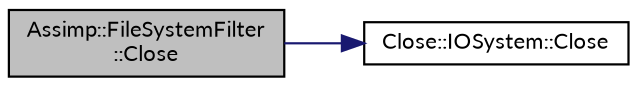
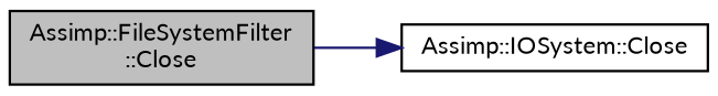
  digraph {
    rankdir=LR
    fontname=Lato
    node [color=black fontname=Lato fontsize=10 shape=record style=filled]
    n1 [fillcolor=grey75 fontcolor=black height=0.2 label="Assimp::FileSystemFilter\l::Close" width=0.4]
-   n2 [fillcolor=white height=0.2 label="Close::IOSystem::Close" width=0.4]
+   n2 [fillcolor=white height=0.2 label="Assimp::IOSystem::Close" width=0.4]
    n1 -> n2 [color=midnightblue fontname=Lato fontsize=10 labelfontname=Helvetica labelfontsize=10 style=solid]
  }
